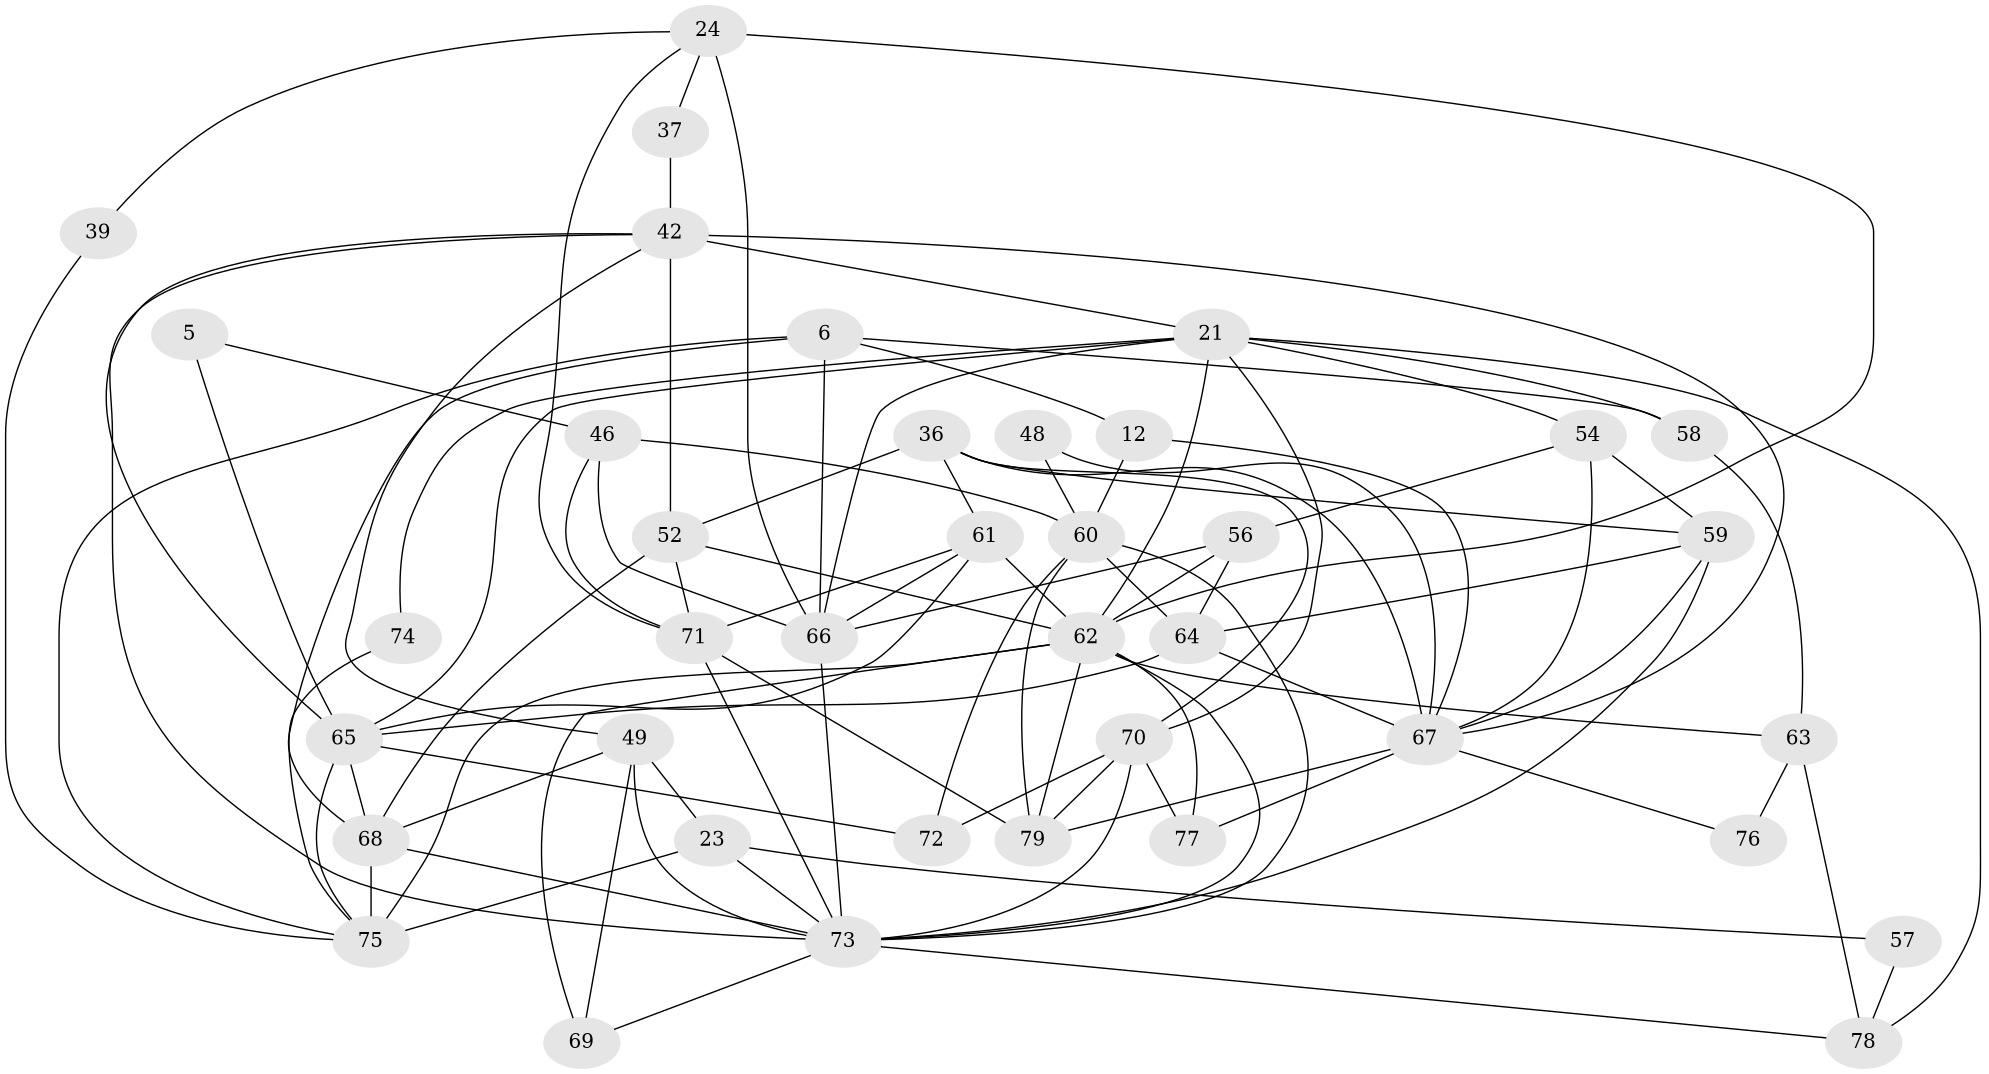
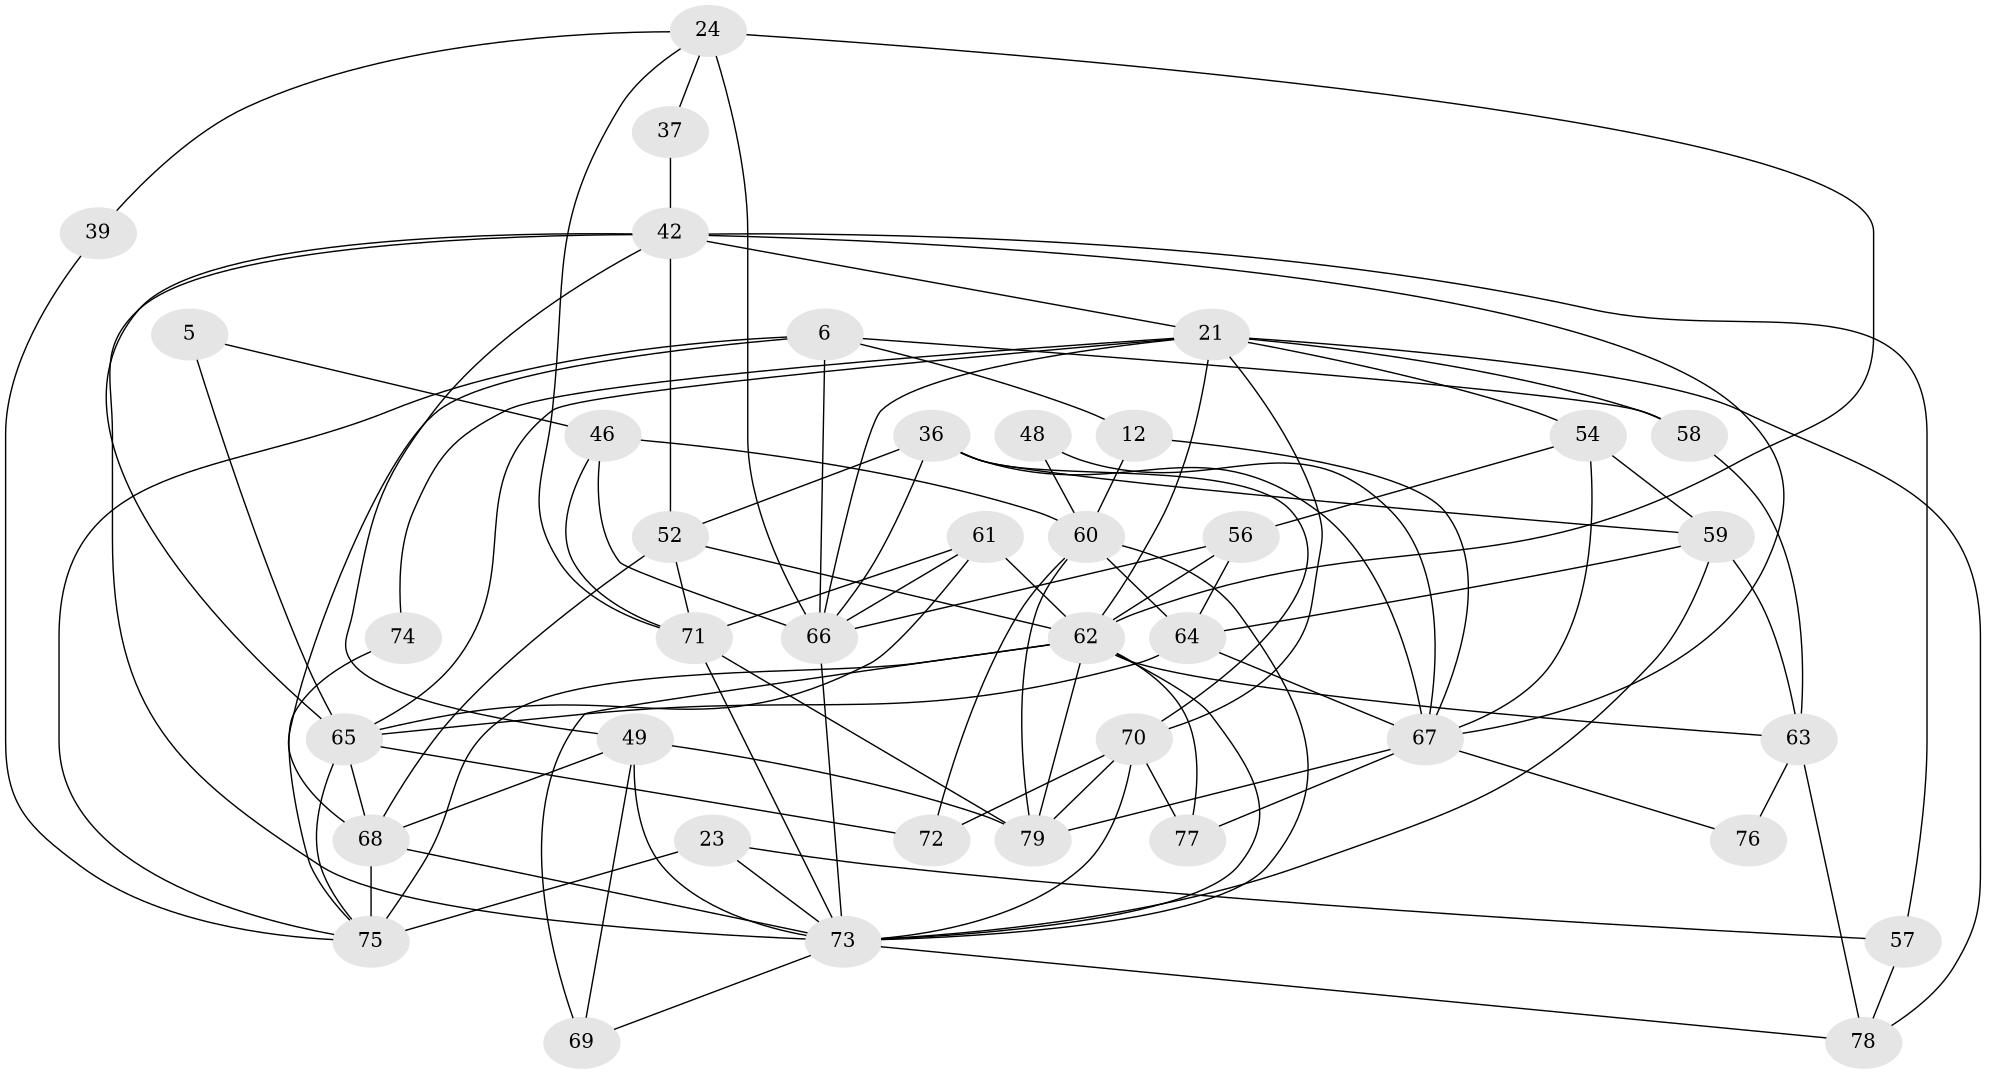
  graph {
    node [color=gray90 style=filled]
    5
    46
    65 [super="+2+22"]
    66 [super="+44+50"]
    60 [super="+13"]
    71 [super="+41"]
    68 [super="+20"]
    75 [super="+30"]
    72
    6
    12
    58
    67 [super="+18"]
    63 [super="+10"]
    73 [super="+1+55"]
    79 [super="+17+53+38"]
    64 [super="+25"]
    77
    76
    57 [super="+27"]
    78
    23
    69
    24 [super="+21"]
    37
    39
    62 [super="+29+40+16"]
    42 [super="+15+33"]
    36
    52
    59 [super="+19"]
    61 [super="+31+47"]
    70 [super="+34"]
    49 [super="+43+45"]
    n35 [label=21 super="+11+14"]
    54
    74
    48
    56
    5 -- 46
    5 -- 65
    46 -- 66
    46 -- 60
    46 -- 71
    65 -- 68 [weight=2]
    65 -- 75
    65 -- 72
    66 -- 73 [weight=2]
    60 -- 72
    60 -- 73 [weight=2]
    60 -- 79
    60 -- 64
    71 -- 73
    71 -- 79
    68 -- 75
    68 -- 73
    6 -- 66 [weight=2]
    6 -- 68 [weight=2]
    6 -- 75
    6 -- 12
    6 -- 58
    12 -- 60
    12 -- 67
    58 -- 63
    67 -- 79 [weight=3]
    67 -- 77
    67 -- 76
    63 -- 76
    63 -- 78
    73 -- 78
    73 -- 69
    64 -- 65
    64 -- 67
    57 -- 78
    23 -- 75 [weight=2]
    23 -- 73
    23 -- 57
    24 -- 66 [weight=2]
    24 -- 71
    24 -- 37
    24 -- 39
    24 -- 62
    37 -- 42
    39 -- 75
    62 -- 75 [weight=2]
    62 -- 63
    62 -- 73 [weight=2]
    62 -- 79
    62 -- 77
    62 -- 69
    42 -- 65
    42 -- 67 [weight=2]
    42 -- 73
+   42 -- 57 [weight=2]
    42 -- 52
    42 -- 49
    42 -- n35
    36 -- 67
    36 -- 52
    36 -- 59
-   36 -- 61
+   36 -- 66
    36 -- 70
    52 -- 71
    52 -- 68
    52 -- 62
-   59 -- 67
+   59 -- 63
    59 -- 73
    59 -- 64
    61 -- 65
    61 -- 66
    61 -- 71
    61 -- 62
    70 -- 72
    70 -- 73
    70 -- 79
    70 -- 77
    49 -- 68 [weight=2]
    49 -- 73 [weight=2]
-   49 -- 23 [weight=2]
+   49 -- 79 [weight=2]
    49 -- 69
    n35 -- 65
    n35 -- 66 [weight=2]
    n35 -- 58
    n35 -- 78
    n35 -- 62 [weight=2]
    n35 -- 70
    n35 -- 54
    n35 -- 74
    54 -- 67
    54 -- 59
    54 -- 56
    74 -- 75
    48 -- 60
    48 -- 67
    56 -- 66
    56 -- 64
    56 -- 62
  }
